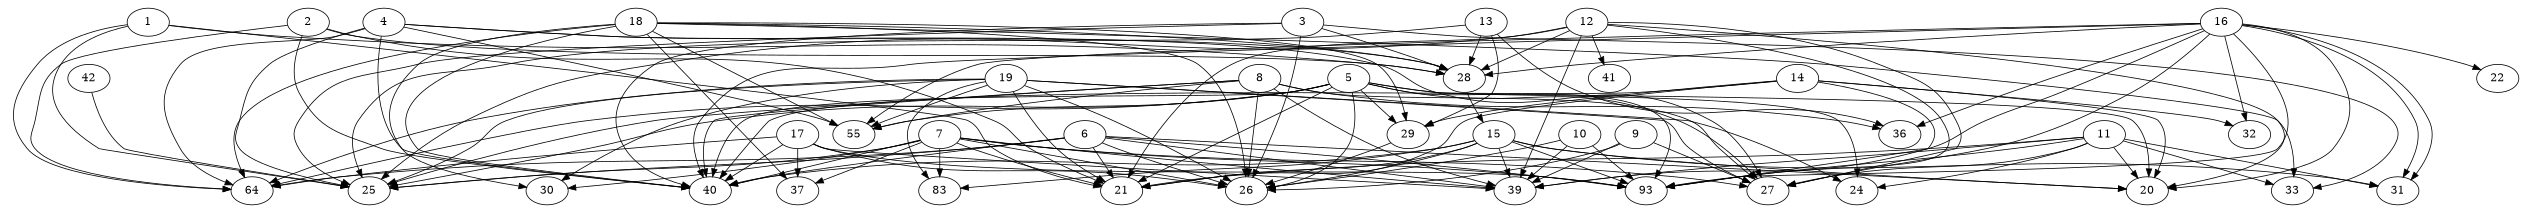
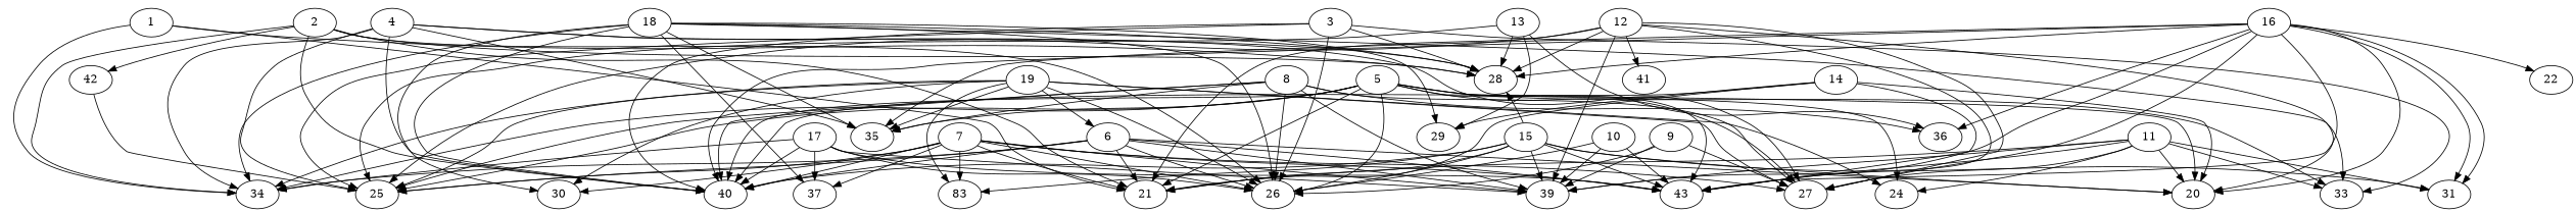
  digraph {
    node [alpha=0.19]
    1 [alpha=0.11 expect_size=10020380757057168]
    21 [expect_size=440953931812569088000]
    25 [alpha=0.04 expect_size=323461879351929208832]
    28 [alpha=0.03 expect_size=483297354125162496]
-   34 [alpha=0.11 expect_size=793837934644087680 label=64]
+   34 [alpha=0.11 expect_size=793837934644087680]
    2 [alpha=0.02 expect_size=106932178725634048000]
    26 [alpha=0.17 expect_size=4591449492422656000]
    40 [alpha=0.16 expect_size=45205560739725936]
    42 [alpha=0.15 expect_size=412220434584663228416]
    3 [expect_size=574338859073634240]
    33 [alpha=0.15 expect_size=810987967862630514688]
    4 [alpha=0.04 expect_size=1118872000624323584]
    27 [alpha=0.16 expect_size=11241025896484706]
-   35 [alpha=0.16 expect_size=3900862225624402 label=55]
+   35 [alpha=0.16 expect_size=3900862225624402]
    5 [alpha=0.01 expect_size=35720437273153440]
    20 [alpha=0.10 expect_size=732523187592582144]
    24 [alpha=0.14 expect_size=401282403250363392]
    29 [alpha=0.01 expect_size=1776656836743340752896]
-   43 [alpha=0.03 expect_size=335630941667766 label=93]
+   43 [alpha=0.03 expect_size=335630941667766]
    6 [expect_size=14236157745316233216]
    39 [alpha=0.10 expect_size=2131690144799916032000]
    7 [alpha=0.14 expect_size=445916389572608000000]
    n23 [alpha=0.18 expect_size=1237116262087062 label=83]
    30 [alpha=0.17 expect_size=995881005391110209536]
    37 [alpha=0.20 expect_size=1101268718963789]
    8 [alpha=0.14 expect_size=24819341186960457728]
    36 [alpha=0.01 expect_size=1813704579085284]
    9 [alpha=0.09 expect_size=18549113129392930816]
    10 [alpha=0.01 expect_size=331445981319014464]
    11 [alpha=0.06 expect_size=806331994061297156096]
    31 [alpha=0.04 expect_size=401612548528447104]
    12 [alpha=0.12 expect_size=586653341057024000000]
    41 [alpha=0.20 expect_size=14267899142715912]
    13 [alpha=0.17 expect_size=690221100742857600]
    14 [expect_size=337967128212329344]
-   32 [alpha=0.20 expect_size=382446017044694433792]
    22 [alpha=0.09 expect_size=14164667297951645696]
    15 [alpha=0.10 expect_size=57839878332389888]
    16 [alpha=0.18 expect_size=1108051035926053257216]
    17 [alpha=0.08 expect_size=30213613337130036]
    18 [alpha=0.08 expect_size=991025820954217414656]
    19 [alpha=0.08 expect_size=1251700559799386112000]
    1 -> 21
-   1 -> 25
    1 -> 28
    1 -> 34
    2 -> 21
    2 -> 28
    2 -> 34
-   29 -> 26
+   2 -> 26
    2 -> 40
+   2 -> 42
    42 -> 25
    3 -> 25
    3 -> 28
    3 -> 26
    3 -> 40
    3 -> 33
    4 -> 25
    4 -> 28
    4 -> 34
    4 -> 40
    4 -> 27
    4 -> 35
    5 -> 21
    5 -> 25
    5 -> 34
    5 -> 26
    5 -> 40
    5 -> 27
    5 -> 35
    5 -> 20
    5 -> 24
-   5 -> 29
+   5 -> 33
    5 -> 43
    6 -> 21
    6 -> 25
    6 -> 34
    6 -> 26
    6 -> 40
    6 -> 20
    6 -> 43
    6 -> 39
    7 -> 21
    7 -> 25
    7 -> 26
    7 -> 40
    7 -> 27
    7 -> 43
    7 -> 39
    7 -> n23
    7 -> 30
    7 -> 37
    8 -> 25
    8 -> 26
    8 -> 40
    8 -> 27
    8 -> 35
    8 -> 39
    8 -> 36
    9 -> 26
    9 -> 27
    9 -> 39
    10 -> 26
    10 -> 43
    10 -> 39
    11 -> 21
    11 -> 33
    11 -> 27
    11 -> 20
    11 -> 24
    11 -> 43
    11 -> 39
    11 -> 31
    12 -> 21
    12 -> 25
    12 -> 28
    12 -> 27
    12 -> 20
    12 -> 43
    12 -> 39
    12 -> 41
    13 -> 25
    13 -> 28
    13 -> 29
    13 -> 36
    14 -> 21
    14 -> 40
    14 -> 20
    14 -> 29
    14 -> 43
-   14 -> 32
    15 -> 21
-   28 -> 15
+   15 -> 28
    15 -> 26
    15 -> 40
    15 -> 20
    15 -> 43
    15 -> 39
    15 -> n23
    15 -> 31
    16 -> 28
    16 -> 40
    16 -> 27
    16 -> 35
    16 -> 20
    16 -> 43
    16 -> 39
    16 -> 36
    16 -> 31
    16 -> 31
-   16 -> 32
    16 -> 22
    17 -> 34
    17 -> 26
    17 -> 40
    17 -> 43
    17 -> 39
    17 -> 37
    18 -> 28
    18 -> 34
    18 -> 26
    18 -> 40
    18 -> 33
    18 -> 35
    18 -> 29
    18 -> 30
    18 -> 37
-   19 -> 21
+   19 -> 6
    19 -> 25
    19 -> 34
    19 -> 26
    19 -> 27
    19 -> 35
    19 -> 24
    19 -> n23
    19 -> 30
  }
